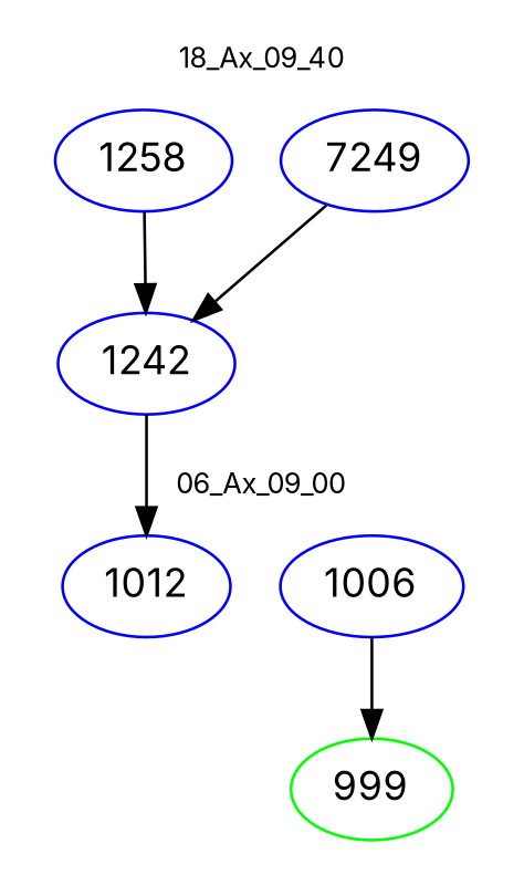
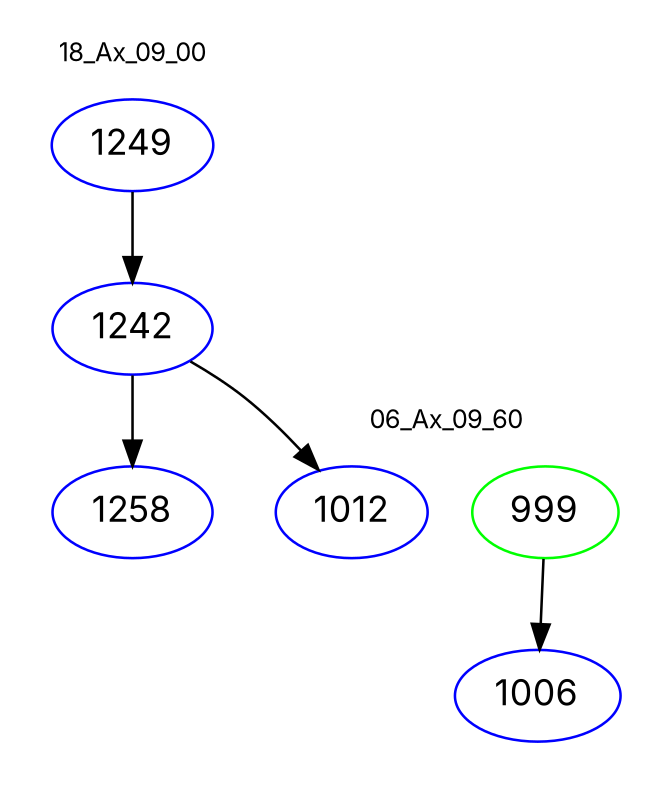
  digraph {
    fontname=Inter
    node [color=blue fontname=Inter]
    edge [color=black fontname=Inter]
    n1 [label=1006]
    n2 [color=green label=999]
    n3 [label=1012]
-   n4 [label=7249]
+   n4 [label=1249]
    n5 [label=1242]
    n6 [label=1258]
    subgraph cluster_1 {
      color=white
      fontsize=10
-     label="06_Ax_09_00"
+     label="06_Ax_09_60"
      n1
      n2
      n3
    }
    subgraph cluster_2 {
      color=white
      fontsize=10
-     label="18_Ax_09_40"
+     label="18_Ax_09_00"
      n4
      n5
      n6
    }
-   n1 -> n2
+   n2 -> n1
    n4 -> n5
    n5 -> n3
-   n6 -> n5
+   n5 -> n6
  }
